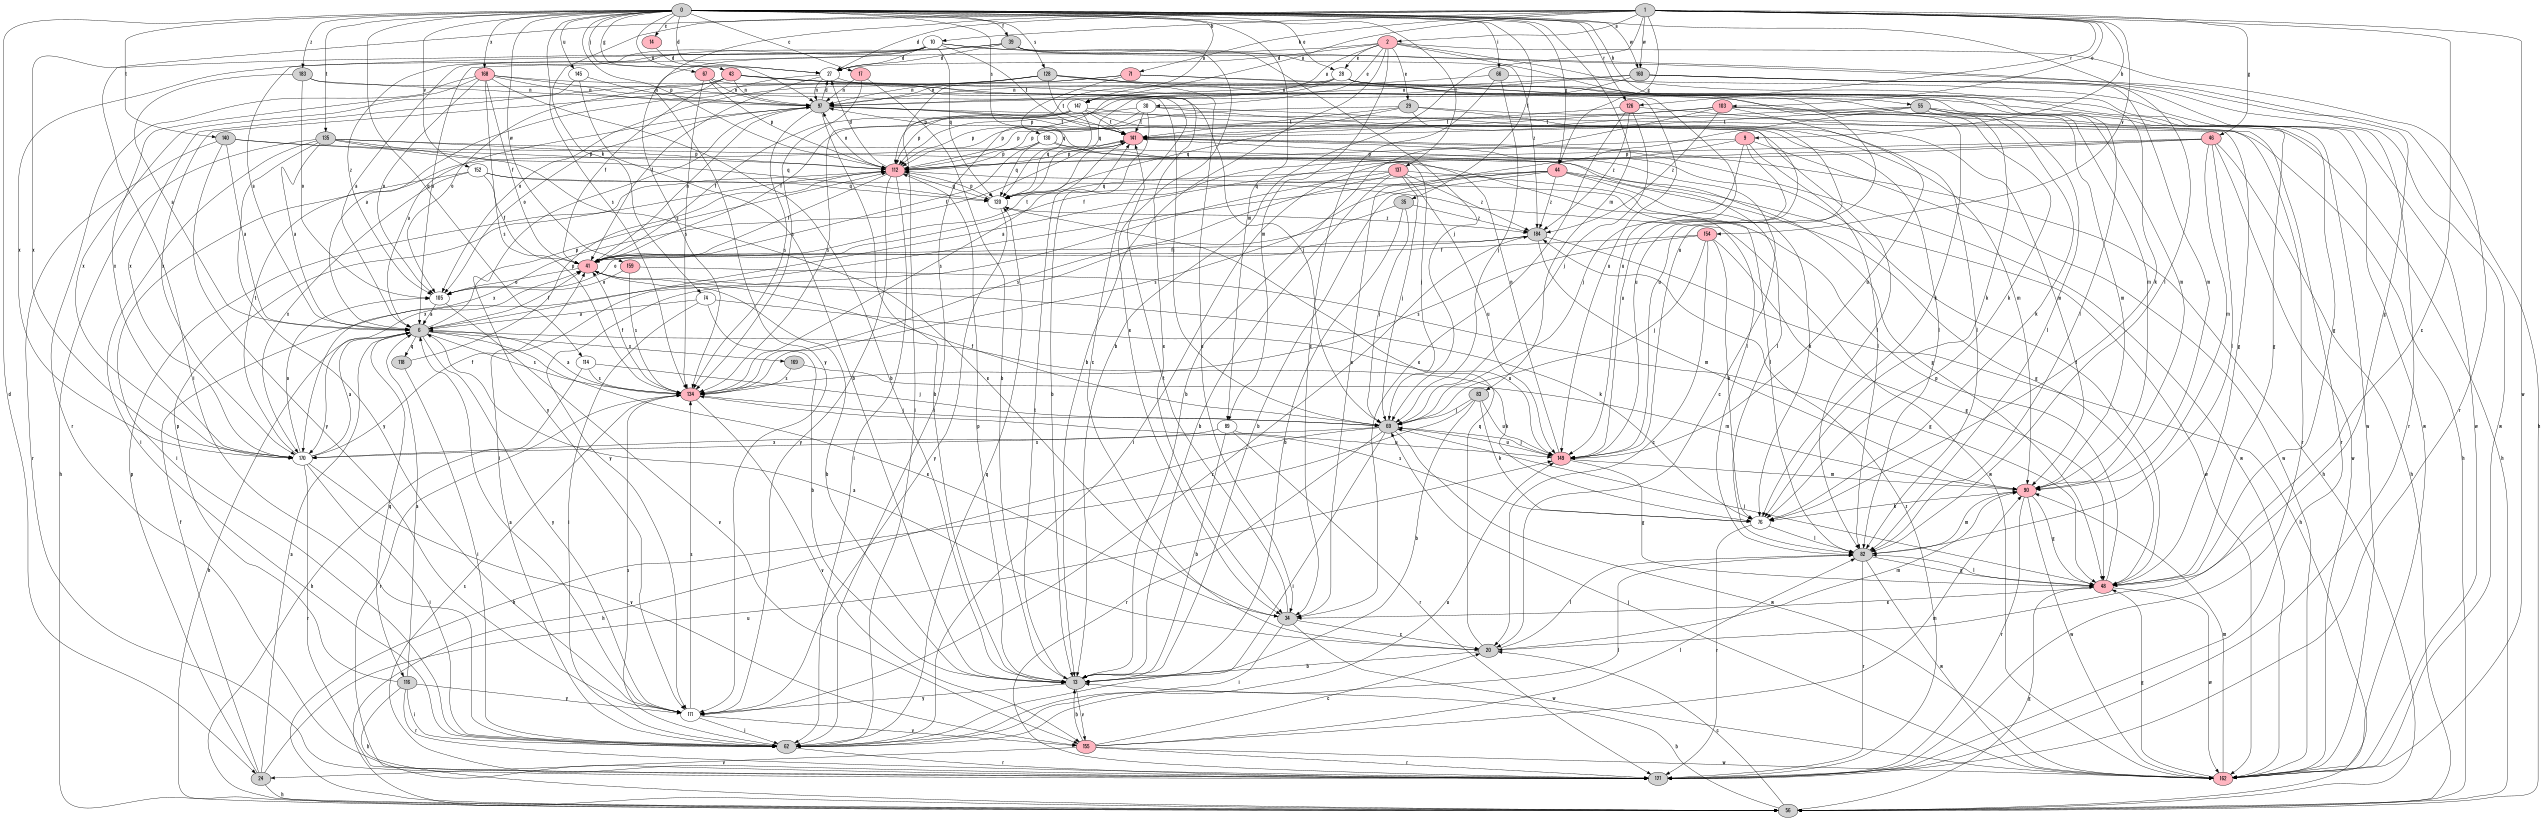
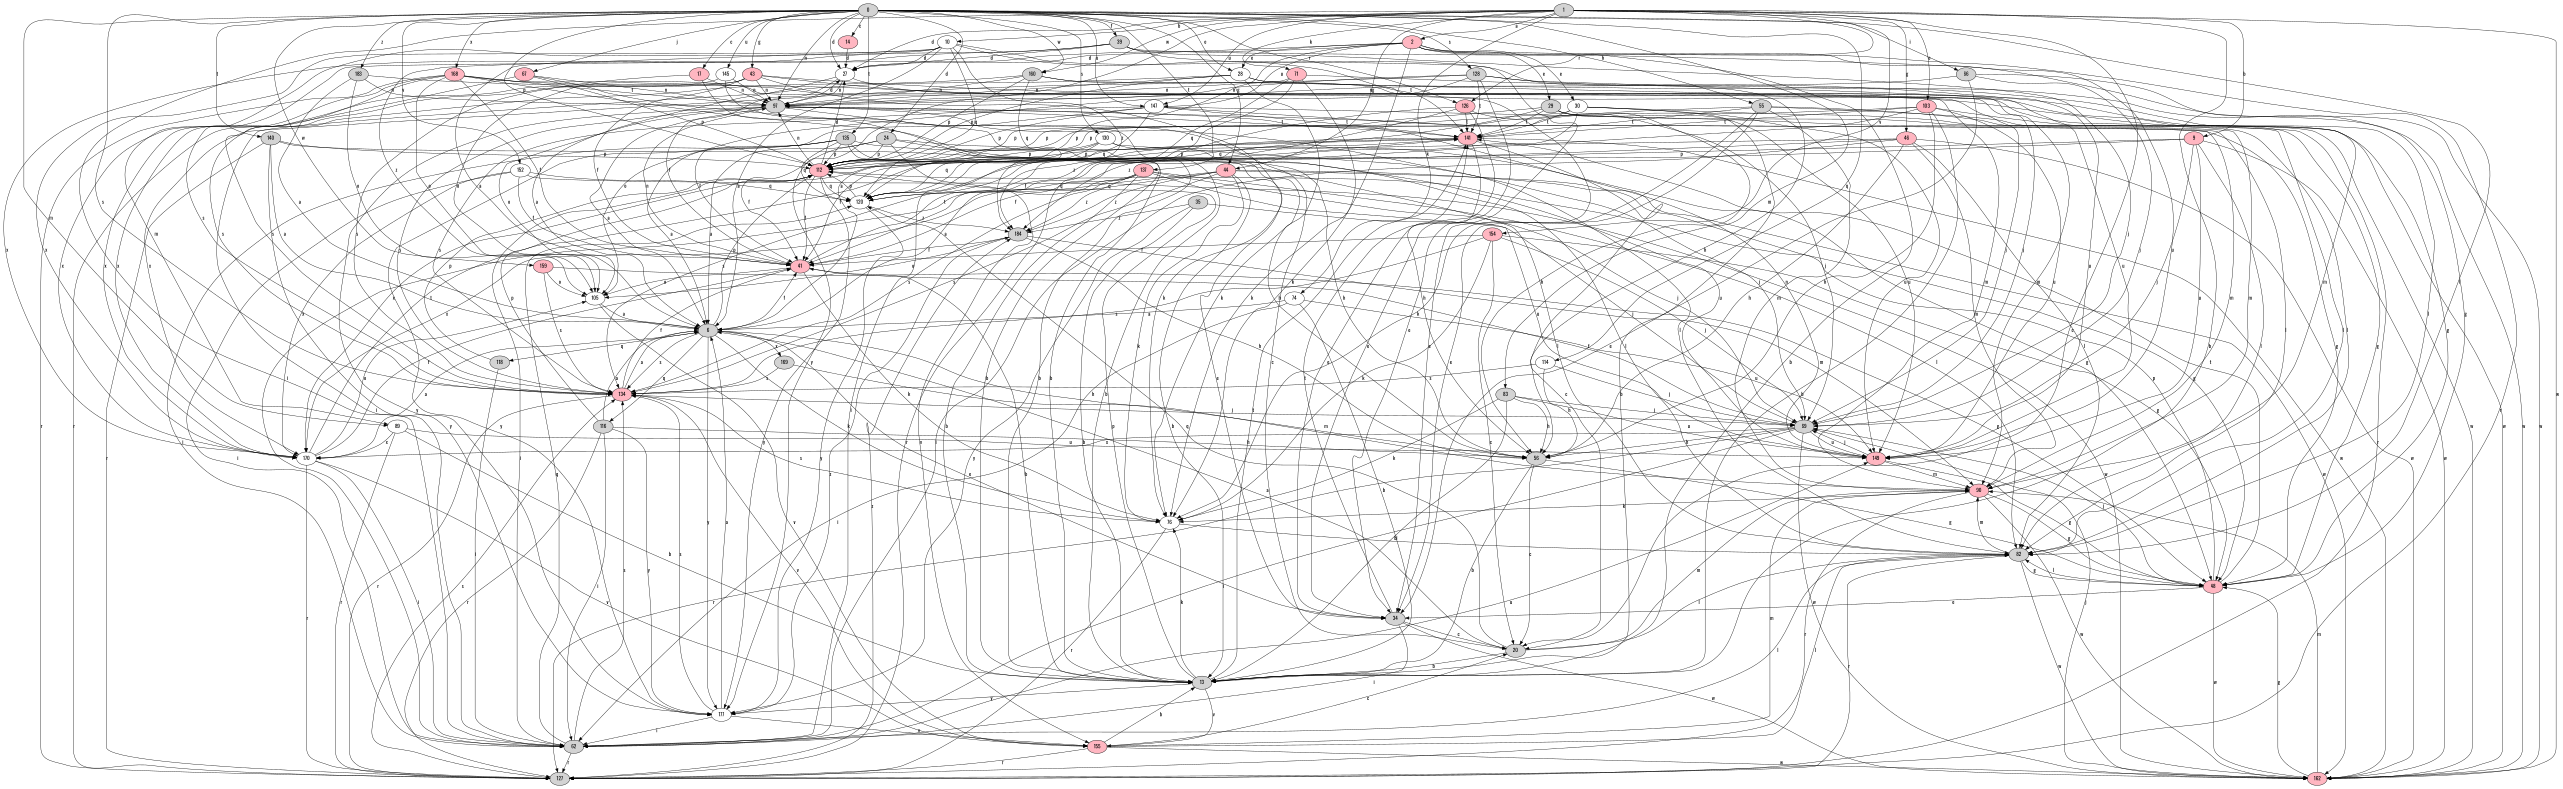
  strict digraph {
    fontname=Oswald
    node [fillcolor=lightgrey fontname=Oswald style=filled]
    edge [fontname=Oswald]
    14 [fillcolor=lightpink]
    0
    17 [fillcolor=lightpink]
    24
    27 [fillcolor=white]
    28 [fillcolor=white]
    35
    39
    43 [fillcolor=lightpink]
    44 [fillcolor=lightpink]
    55
    n12 [label=66]
    67 [fillcolor=lightpink]
    82
    83
    89 [fillcolor=white]
    97
    112 [fillcolor=lightpink]
    114 [fillcolor=white]
    126 [fillcolor=lightpink]
    128
    130 [fillcolor=white]
    134 [fillcolor=lightpink]
    135
    137 [fillcolor=lightpink]
    140
    145 [fillcolor=white]
    147 [fillcolor=white]
    152 [fillcolor=white]
    159 [fillcolor=lightpink]
    160
    168 [fillcolor=lightpink]
    183
    13
    6
    149 [fillcolor=lightpink]
    41 [fillcolor=lightpink]
    56
    155 [fillcolor=lightpink]
    34
    62
    76 [fillcolor=white]
    177 [fillcolor=white]
    69
    184
    170 [fillcolor=white]
    48 [fillcolor=lightpink]
    162 [fillcolor=lightpink]
    105 [fillcolor=white]
    120 [fillcolor=white]
    141 [fillcolor=lightpink]
    90 [fillcolor=lightpink]
    20
    127
    1
    2 [fillcolor=lightpink]
    9 [fillcolor=lightpink]
    10 [fillcolor=white]
    46 [fillcolor=lightpink]
    71 [fillcolor=lightpink]
    74 [fillcolor=white]
    103 [fillcolor=lightpink]
    154 [fillcolor=lightpink]
    29
    30 [fillcolor=white]
    116
    118
    169
    14 -> 27 [label=d]
    0 -> 14 [label=c]
    0 -> 17 [label=c]
    0 -> 24 [label=d]
    0 -> 27 [label=d]
    0 -> 28 [label=e]
-   0 -> 35 [label=f]
    0 -> 39 [label=f]
    0 -> 43 [label=g]
    0 -> 44 [label=g]
    0 -> 55 [label=h]
    0 -> n12 [label=i]
    0 -> 67 [label=j]
    0 -> 82 [label=l]
    0 -> 83 [label=m]
    0 -> 89 [label=m]
    0 -> 97 [label=n]
    0 -> 112 [label=p]
    0 -> 114 [label=q]
    0 -> 126 [label=r]
    0 -> 128 [label=s]
    0 -> 130 [label=s]
    0 -> 134 [label=s]
    0 -> 135 [label=t]
    0 -> 137 [label=t]
    0 -> 140 [label=t]
    0 -> 145 [label=u]
    0 -> 147 [label=u]
    0 -> 152 [label=v]
    0 -> 159 [label=w]
    0 -> 160 [label=w]
    0 -> 168 [label=x]
    0 -> 183 [label=z]
    17 -> 97 [label=n]
    17 -> 134 [label=s]
    17 -> 13 [label=b]
    24 -> 112 [label=p]
    24 -> 6 [label=a]
    24 -> 149 [label=u]
    24 -> 41 [label=f]
    24 -> 56 [label=h]
-   155 -> 24 [label=v]
+   24 -> 155 [label=v]
    27 -> 97 [label=n]
    27 -> 6 [label=a]
    27 -> 41 [label=f]
    27 -> 34 [label=e]
    28 -> 82 [label=l]
    28 -> 97 [label=n]
    28 -> 112 [label=p]
    28 -> 149 [label=u]
    28 -> 62 [label=i]
    28 -> 76 [label=k]
    35 -> 13 [label=b]
    35 -> 177 [label=y]
    35 -> 69 [label=j]
    35 -> 184 [label=z]
    39 -> 27 [label=d]
    39 -> 6 [label=a]
    39 -> 34 [label=e]
    39 -> 69 [label=j]
    39 -> 170 [label=x]
    39 -> 48 [label=g]
    43 -> 97 [label=n]
    43 -> 41 [label=f]
    43 -> 76 [label=k]
    43 -> 69 [label=j]
    43 -> 170 [label=x]
    43 -> 162 [label=w]
    43 -> 105 [label=o]
    44 -> 134 [label=s]
    44 -> 13 [label=b]
    44 -> 76 [label=k]
    44 -> 184 [label=z]
    44 -> 170 [label=x]
    44 -> 48 [label=g]
    44 -> 162 [label=w]
    44 -> 120 [label=q]
    55 -> 82 [label=l]
    55 -> 112 [label=p]
    55 -> 34 [label=e]
    55 -> 76 [label=k]
    55 -> 48 [label=g]
    55 -> 141 [label=t]
    55 -> 90 [label=m]
    n12 -> 97 [label=n]
    n12 -> 34 [label=e]
    n12 -> 69 [label=j]
    n12 -> 162 [label=w]
    67 -> 97 [label=n]
    67 -> 112 [label=p]
    67 -> 134 [label=s]
    67 -> 20 [label=c]
    82 -> 48 [label=g]
    82 -> 162 [label=w]
    82 -> 90 [label=m]
    82 -> 127 [label=r]
    83 -> 13 [label=b]
    83 -> 149 [label=u]
    83 -> 56 [label=h]
    83 -> 76 [label=k]
    83 -> 69 [label=j]
    89 -> 13 [label=b]
    89 -> 149 [label=u]
    89 -> 170 [label=x]
    89 -> 127 [label=r]
    97 -> 27 [label=d]
    97 -> 82 [label=l]
    97 -> 134 [label=s]
    97 -> 13 [label=b]
    97 -> 6 [label=a]
    97 -> 177 [label=y]
    97 -> 48 [label=g]
    97 -> 105 [label=o]
    97 -> 141 [label=t]
    112 -> 27 [label=d]
    112 -> 97 [label=n]
    112 -> 41 [label=f]
    112 -> 62 [label=i]
    112 -> 177 [label=y]
    112 -> 120 [label=q]
    114 -> 134 [label=s]
    114 -> 56 [label=h]
    114 -> 69 [label=j]
    126 -> 34 [label=e]
    126 -> 69 [label=j]
    126 -> 184 [label=z]
    126 -> 141 [label=t]
    126 -> 127 [label=r]
    128 -> 97 [label=n]
    128 -> 149 [label=u]
    128 -> 34 [label=e]
    128 -> 170 [label=x]
    128 -> 162 [label=w]
    128 -> 105 [label=o]
    128 -> 141 [label=t]
    130 -> 82 [label=l]
    130 -> 112 [label=p]
    130 -> 41 [label=f]
    130 -> 69 [label=j]
    130 -> 120 [label=q]
    134 -> 6 [label=a]
    134 -> 41 [label=f]
    134 -> 155 [label=v]
    134 -> 69 [label=j]
    134 -> 127 [label=r]
    135 -> 112 [label=p]
    135 -> 6 [label=a]
    135 -> 56 [label=h]
    135 -> 34 [label=e]
    135 -> 62 [label=i]
    135 -> 177 [label=y]
    135 -> 48 [label=g]
    135 -> 120 [label=q]
    137 -> 82 [label=l]
    137 -> 134 [label=s]
    137 -> 13 [label=b]
    137 -> 149 [label=u]
    137 -> 62 [label=i]
    137 -> 69 [label=j]
    137 -> 184 [label=z]
    137 -> 120 [label=q]
    140 -> 82 [label=l]
    140 -> 112 [label=p]
    140 -> 6 [label=a]
    140 -> 177 [label=y]
    140 -> 127 [label=r]
    145 -> 97 [label=n]
    145 -> 13 [label=b]
    145 -> 170 [label=x]
    147 -> 82 [label=l]
    147 -> 112 [label=p]
    147 -> 134 [label=s]
    147 -> 41 [label=f]
    147 -> 120 [label=q]
    147 -> 141 [label=t]
    147 -> 90 [label=m]
    152 -> 41 [label=f]
    152 -> 62 [label=i]
    152 -> 170 [label=x]
    152 -> 162 [label=w]
    152 -> 120 [label=q]
    159 -> 134 [label=s]
    159 -> 48 [label=g]
    159 -> 105 [label=o]
    160 -> 97 [label=n]
    160 -> 112 [label=p]
    160 -> 162 [label=w]
    160 -> 120 [label=q]
    160 -> 90 [label=m]
    160 -> 127 [label=r]
-   168 -> 97 [label=n]
+   168 -> 97 [label=t]
    168 -> 134 [label=s]
    168 -> 13 [label=b]
    168 -> 41 [label=f]
    168 -> 69 [label=j]
    168 -> 170 [label=x]
    168 -> 105 [label=o]
    168 -> 90 [label=m]
    168 -> 127 [label=r]
    183 -> 97 [label=n]
    183 -> 6 [label=a]
    183 -> 48 [label=g]
    183 -> 105 [label=o]
    13 -> 112 [label=p]
    13 -> 155 [label=v]
+   13 -> 76 [label=k]
    13 -> 177 [label=y]
    13 -> 141 [label=t]
    6 -> 112 [label=p]
    6 -> 134 [label=s]
    6 -> 41 [label=f]
    6 -> 56 [label=h]
    6 -> 34 [label=e]
    6 -> 76 [label=k]
    6 -> 177 [label=y]
    6 -> 116 [label=q]
    6 -> 118 [label=q]
    6 -> 169 [label=x]
    149 -> 97 [label=n]
    149 -> 69 [label=j]
    149 -> 48 [label=g]
    149 -> 90 [label=m]
    41 -> 97 [label=n]
    41 -> 13 [label=b]
    41 -> 76 [label=k]
    41 -> 105 [label=o]
    41 -> 141 [label=t]
    56 -> 13 [label=b]
    56 -> 48 [label=g]
    56 -> 20 [label=c]
    155 -> 82 [label=l]
    155 -> 13 [label=b]
    155 -> 162 [label=w]
    155 -> 90 [label=m]
    155 -> 20 [label=c]
    155 -> 127 [label=r]
    34 -> 62 [label=i]
    34 -> 162 [label=w]
    34 -> 141 [label=t]
    34 -> 20 [label=c]
    62 -> 82 [label=l]
    62 -> 134 [label=s]
    62 -> 149 [label=u]
    62 -> 120 [label=q]
    62 -> 127 [label=r]
    76 -> 82 [label=l]
    76 -> 134 [label=s]
    76 -> 127 [label=r]
    177 -> 134 [label=s]
    177 -> 6 [label=a]
    177 -> 155 [label=v]
    177 -> 62 [label=i]
    177 -> 184 [label=z]
    69 -> 149 [label=u]
    69 -> 41 [label=f]
    69 -> 56 [label=h]
    69 -> 62 [label=i]
    69 -> 170 [label=x]
    69 -> 162 [label=w]
    69 -> 127 [label=r]
    184 -> 41 [label=f]
    184 -> 56 [label=h]
    184 -> 105 [label=o]
    184 -> 90 [label=m]
    170 -> 6 [label=a]
    170 -> 41 [label=f]
    170 -> 155 [label=v]
    170 -> 62 [label=i]
    170 -> 105 [label=o]
    170 -> 141 [label=t]
    170 -> 127 [label=r]
    48 -> 82 [label=l]
    48 -> 112 [label=p]
    48 -> 34 [label=e]
    48 -> 69 [label=j]
    48 -> 162 [label=w]
    48 -> 141 [label=t]
    162 -> 69 [label=j]
    162 -> 48 [label=g]
    162 -> 90 [label=m]
    105 -> 6 [label=a]
    105 -> 155 [label=v]
    120 -> 112 [label=p]
    120 -> 177 [label=y]
    120 -> 184 [label=z]
    141 -> 112 [label=p]
    141 -> 134 [label=s]
    141 -> 56 [label=h]
    141 -> 170 [label=x]
    141 -> 162 [label=w]
    141 -> 20 [label=c]
    90 -> 76 [label=k]
    90 -> 48 [label=g]
    90 -> 162 [label=w]
    90 -> 127 [label=r]
    20 -> 82 [label=l]
    20 -> 13 [label=b]
    20 -> 6 [label=a]
    20 -> 120 [label=q]
    20 -> 90 [label=m]
    127 -> 134 [label=s]
    127 -> 184 [label=z]
    1 -> 27 [label=d]
    1 -> 44 [label=g]
    1 -> 126 [label=r]
    1 -> 147 [label=u]
    1 -> 160 [label=w]
    1 -> 13 [label=b]
    1 -> 62 [label=i]
    1 -> 177 [label=y]
    1 -> 162 [label=w]
    1 -> 20 [label=c]
    1 -> 2 [label=a]
    1 -> 9 [label=b]
    1 -> 10 [label=b]
    1 -> 46 [label=g]
    1 -> 71 [label=k]
    1 -> 74 [label=k]
    1 -> 103 [label=o]
    1 -> 154 [label=v]
    2 -> 27 [label=d]
    2 -> 28 [label=e]
    2 -> 89 [label=m]
    2 -> 147 [label=u]
    2 -> 13 [label=b]
    2 -> 6 [label=a]
    2 -> 149 [label=u]
    2 -> 76 [label=k]
    2 -> 127 [label=r]
    2 -> 29 [label=e]
    2 -> 30 [label=e]
    9 -> 82 [label=l]
    9 -> 112 [label=p]
    9 -> 149 [label=u]
    9 -> 41 [label=f]
    9 -> 69 [label=j]
    9 -> 162 [label=w]
    10 -> 27 [label=d]
    10 -> 134 [label=s]
    10 -> 6 [label=a]
    10 -> 56 [label=h]
    10 -> 184 [label=z]
    10 -> 170 [label=x]
    10 -> 105 [label=z]
    10 -> 120 [label=q]
    10 -> 141 [label=t]
    46 -> 82 [label=l]
    46 -> 112 [label=p]
    46 -> 6 [label=a]
    46 -> 56 [label=h]
    46 -> 62 [label=i]
    46 -> 162 [label=w]
    46 -> 90 [label=m]
    71 -> 97 [label=n]
    71 -> 62 [label=i]
    71 -> 76 [label=k]
    71 -> 120 [label=q]
    71 -> 90 [label=m]
    74 -> 13 [label=b]
    74 -> 6 [label=a]
    74 -> 149 [label=u]
    74 -> 62 [label=i]
    103 -> 112 [label=p]
    103 -> 13 [label=b]
    103 -> 149 [label=u]
    103 -> 56 [label=h]
    103 -> 184 [label=z]
    103 -> 141 [label=t]
    103 -> 127 [label=r]
    154 -> 134 [label=s]
    154 -> 41 [label=f]
    154 -> 76 [label=k]
    154 -> 69 [label=j]
    154 -> 48 [label=g]
    154 -> 20 [label=c]
    29 -> 112 [label=p]
    29 -> 149 [label=u]
    29 -> 56 [label=h]
    29 -> 120 [label=q]
    29 -> 141 [label=t]
    29 -> 90 [label=m]
    30 -> 82 [label=l]
    30 -> 112 [label=p]
    30 -> 13 [label=b]
    30 -> 149 [label=u]
    30 -> 41 [label=f]
    30 -> 141 [label=t]
    116 -> 112 [label=p]
    116 -> 6 [label=a]
    116 -> 56 [label=h]
    116 -> 62 [label=i]
    116 -> 177 [label=y]
    116 -> 127 [label=r]
    118 -> 112 [label=p]
    118 -> 62 [label=i]
    169 -> 134 [label=s]
    169 -> 90 [label=m]
  }
